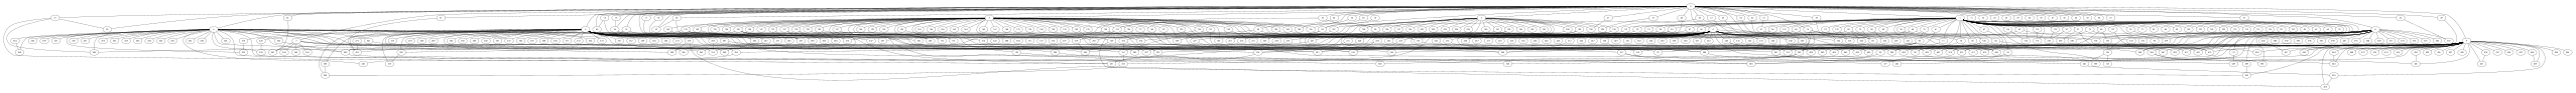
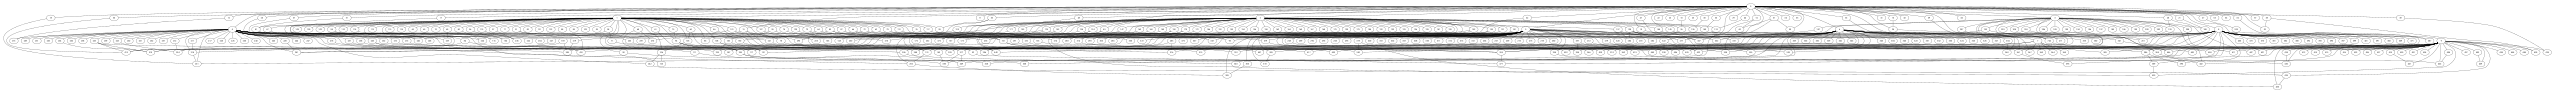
  graph {
    fontname="Roboto Condensed"
    node [fontname="Roboto Condensed"]
    edge [fontname="Roboto Condensed"]
    0
    1
    2
    3
    4
    5
    6
    7
    8
    9
    10
    11
    12
    14
    15
    16
    17
    18
    19
    20
    21
    22
    23
    24
    25
    26
    27
    28
    29
    30
    31
    32
    33
    34
    35
    36
    37
    38
    39
    40
    41
    42
    43
    44
    45
    46
    47
    48
    49
    50
    51
    52
    53
    54
    55
    56
    57
    361
    277
    58
    59
    60
    61
    62
    63
    64
    65
    66
    67
    68
    69
    70
    71
    72
    73
    74
    75
    76
    77
    78
    79
    80
    81
    82
    83
    84
    85
    86
    87
    88
    89
    90
    91
    92
    93
    94
    95
    96
    97
    98
    99
    100
    101
    102
    103
    104
    105
    106
    107
    108
    109
    110
    111
    112
    113
    114
    115
    116
    117
    118
    119
    120
    121
    122
    123
    128
    130
    131
    132
    133
    134
    129
    136
    137
    138
    139
    140
    141
    142
    143
    144
    145
    146
    147
    148
    149
    150
    151
    152
    153
    154
    155
    156
    157
    158
    159
    160
    161
    162
    163
    164
    165
    166
    167
    168
    169
    170
    135
    172
    173
    174
    175
    176
    177
    178
    179
    180
    181
    182
    183
    184
    171
    124
    125
    126
    239
    185
    186
    187
    188
    189
    190
    191
    192
    193
    194
    195
    196
    197
    198
    199
    200
    201
    202
    203
    204
    205
    206
    207
    208
    209
    210
    432
    256
    258
    259
    260
    261
    262
    257
    264
    263
    211
    212
    213
    214
    215
    216
    217
    218
    219
    220
    221
    222
    223
    224
    225
    226
    227
    228
    229
    230
    231
    232
    233
    234
    235
    236
    237
    238
    240
    241
    242
    243
    244
    245
    246
    247
    248
    249
    250
    251
    252
    253
    254
    255
    265
    266
    267
    268
    269
    270
    271
    272
    273
    274
    275
    276
    278
    279
    280
    281
    282
    283
    284
    285
    286
    287
    288
    289
    290
    291
    292
    293
    294
    295
    297
    298
    299
    300
    301
    302
    303
    304
    305
    306
    307
    308
    309
    310
    311
    312
    313
    314
    315
    316
    317
    318
    319
    320
    321
    322
    422
    323
    324
    325
    326
    327
    328
    329
    330
    331
    332
    333
    334
    335
    336
    337
    338
    339
    340
    341
    342
    343
    n345 [label=744]
    345
    346
    347
    348
    349
    350
    351
    352
    353
    354
    355
    356
    357
    358
    359
    360
    362
    363
    364
    365
    366
    367
    383
    384
    386
    387
    388
    389
    390
    385
    392
    393
    394
    395
    396
    397
    398
    399
    400
    401
    402
    391
    368
    369
    370
    371
    372
    373
    374
    375
    376
    377
    378
    379
    380
    381
    382
    403
    404
    405
    406
    407
    408
    409
    410
    411
    412
    413
    414
    415
    416
    417
    418
    419
    420
    421
    423
    424
    425
    426
    427
    428
    429
    430
    431
    433
    434
    435
    436
    437
    438
    439
    440
    441
    442
    443
    444
    445
    446
    447
    448
    449
    296
    0 -- 1
    0 -- 2
    0 -- 3
    0 -- 4
    0 -- 5
    0 -- 6
    0 -- 7
    0 -- 8
    0 -- 9
    0 -- 10
    0 -- 11
    0 -- 12
    0 -- 14
    0 -- 15
+   0 -- 16
    0 -- 17
    0 -- 18
    0 -- 19
    0 -- 20
    0 -- 21
    0 -- 22
    0 -- 23
    0 -- 24
    0 -- 25
    0 -- 26
    0 -- 27
    0 -- 28
    0 -- 29
    0 -- 30
    0 -- 31
    0 -- 32
    0 -- 33
    0 -- 34
    0 -- 35
    0 -- 36
    0 -- 37
    0 -- 38
    0 -- 39
    0 -- 40
    0 -- 41
    0 -- 42
    0 -- 43
    0 -- 44
    0 -- 45
    0 -- 46
    0 -- 47
    0 -- 48
    0 -- 49
    0 -- 50
    0 -- 51
    0 -- 52
    0 -- 53
    0 -- 54
    0 -- 55
    0 -- 56
    0 -- 57
    0 -- 361
    0 -- 277
    1 -- 58
    1 -- 59
    1 -- 60
    1 -- 61
    1 -- 62
    1 -- 63
    1 -- 64
    1 -- 65
    1 -- 66
    1 -- 67
    1 -- 68
    1 -- 69
    1 -- 70
    1 -- 71
    1 -- 72
    1 -- 73
    1 -- 74
    1 -- 75
    1 -- 76
    1 -- 77
    1 -- 78
    1 -- 79
    1 -- 80
    1 -- 81
    1 -- 82
    1 -- 83
    1 -- 84
    1 -- 85
    1 -- 86
    1 -- 87
    1 -- 88
    1 -- 89
    1 -- 90
    1 -- 91
    1 -- 92
    1 -- 93
    1 -- 94
    1 -- 95
    1 -- 96
    1 -- 97
    1 -- 98
    1 -- 99
    1 -- 100
    1 -- 101
    1 -- 102
    1 -- 103
    1 -- 104
    1 -- 105
    1 -- 106
    1 -- 107
    1 -- 108
    1 -- 109
    1 -- 110
    1 -- 111
    1 -- 112
    1 -- 113
    1 -- 114
    1 -- 115
    1 -- 116
    1 -- 117
    1 -- 118
    1 -- 119
    1 -- 120
    1 -- 121
    1 -- 122
    1 -- 123
    2 -- 128
    2 -- 130
    2 -- 131
    2 -- 132
    2 -- 133
    2 -- 134
    2 -- 129
    2 -- 136
    2 -- 137
    2 -- 138
    2 -- 139
    2 -- 140
    2 -- 141
    2 -- 142
    2 -- 143
    2 -- 144
    2 -- 145
    2 -- 146
    2 -- 147
    2 -- 148
    2 -- 149
    2 -- 150
    2 -- 151
    2 -- 152
    2 -- 153
    2 -- 154
    2 -- 155
    2 -- 156
    2 -- 157
    2 -- 158
    2 -- 159
    2 -- 160
    2 -- 161
    2 -- 162
    2 -- 163
    2 -- 164
    2 -- 165
    2 -- 166
    2 -- 167
    2 -- 168
    2 -- 169
    2 -- 170
    2 -- 135
    2 -- 172
    2 -- 173
    2 -- 174
    2 -- 175
    2 -- 176
    2 -- 177
    2 -- 178
    2 -- 179
    2 -- 180
    2 -- 181
    2 -- 182
    2 -- 183
    2 -- 184
    2 -- 171
    2 -- 124
    2 -- 125
    2 -- 126
    2 -- 239
    3 -- 185
    3 -- 186
    3 -- 187
    3 -- 188
    3 -- 189
    3 -- 190
    3 -- 191
    3 -- 192
    3 -- 193
    3 -- 194
    3 -- 195
    3 -- 196
    3 -- 197
    3 -- 198
    3 -- 199
    3 -- 200
    3 -- 201
    3 -- 202
    3 -- 203
    3 -- 204
-   3 -- 205
    3 -- 206
    3 -- 207
    3 -- 208
    3 -- 209
    3 -- 210
    3 -- 432
    4 -- 239
    4 -- 256
    4 -- 258
    4 -- 259
    4 -- 260
    4 -- 261
    4 -- 262
    4 -- 257
    4 -- 264
    4 -- 263
    4 -- 211
    4 -- 212
    4 -- 213
    4 -- 214
    4 -- 215
    4 -- 216
    4 -- 217
    4 -- 218
    4 -- 219
    4 -- 220
    4 -- 221
    4 -- 222
    4 -- 223
    4 -- 224
    4 -- 225
    4 -- 226
    4 -- 227
    4 -- 228
    4 -- 229
    4 -- 230
    4 -- 231
    4 -- 232
    4 -- 233
    4 -- 234
    4 -- 235
    4 -- 236
    4 -- 237
    4 -- 238
    4 -- 240
    4 -- 241
    4 -- 242
    4 -- 243
    4 -- 244
    4 -- 245
    4 -- 246
    4 -- 247
    4 -- 248
    4 -- 249
    4 -- 250
    4 -- 251
    4 -- 252
    4 -- 253
    4 -- 254
    4 -- 255
    5 -- 277
    5 -- 265
    5 -- 266
    5 -- 267
    5 -- 268
    5 -- 269
    5 -- 270
    5 -- 271
    5 -- 272
    5 -- 273
    5 -- 274
    5 -- 275
    5 -- 276
    5 -- 278
    5 -- 279
    5 -- 280
    5 -- 281
    5 -- 282
    5 -- 283
    5 -- 284
    5 -- 285
    5 -- 286
    5 -- 287
    5 -- 288
    5 -- 289
    5 -- 290
    5 -- 291
    5 -- 292
    5 -- 293
    5 -- 294
    5 -- 295
    5 -- 297
    5 -- 298
    5 -- 299
    5 -- 300
    5 -- 301
    5 -- 302
    5 -- 303
    5 -- 304
    5 -- 305
    5 -- 306
    5 -- 307
    5 -- 308
    5 -- 309
    5 -- 310
    5 -- 311
    5 -- 312
    5 -- 313
    5 -- 314
    5 -- 315
    5 -- 316
    5 -- 317
    5 -- 318
    5 -- 319
    5 -- 320
    5 -- 321
    5 -- 322
    5 -- 422
    6 -- 361
    6 -- 323
    6 -- 324
    6 -- 325
    6 -- 326
    6 -- 327
    6 -- 328
    6 -- 329
    6 -- 330
    6 -- 331
    6 -- 332
    6 -- 333
    6 -- 334
    6 -- 335
    6 -- 336
    6 -- 337
    6 -- 338
    6 -- 339
    6 -- 340
    6 -- 341
    6 -- 342
    6 -- 343
    6 -- n345
    6 -- 345
    6 -- 346
    6 -- 347
    6 -- 348
    6 -- 349
    6 -- 350
    6 -- 351
    6 -- 352
    6 -- 353
    6 -- 354
    6 -- 355
    6 -- 356
    6 -- 357
    6 -- 358
    6 -- 359
    6 -- 360
    7 -- 362
    7 -- 363
    7 -- 364
    7 -- 365
    7 -- 366
    7 -- 367
    7 -- 383
    8 -- 93
    8 -- 383
    8 -- 384
    8 -- 386
    8 -- 387
    8 -- 388
    8 -- 389
    8 -- 390
    8 -- 385
    8 -- 392
    8 -- 393
    8 -- 394
    8 -- 395
    8 -- 396
    8 -- 397
    8 -- 398
    8 -- 399
    8 -- 400
    8 -- 401
    8 -- 402
    8 -- 391
    8 -- 368
    8 -- 369
    8 -- 370
    8 -- 371
    8 -- 372
    8 -- 373
    8 -- 374
    8 -- 375
    8 -- 376
    8 -- 377
    8 -- 378
    8 -- 379
    8 -- 380
    8 -- 381
    8 -- 382
    9 -- 432
    9 -- 422
    9 -- 403
    9 -- 404
    9 -- 405
    9 -- 406
    9 -- 407
    9 -- 408
    9 -- 409
    9 -- 410
    9 -- 411
    9 -- 412
    9 -- 413
    9 -- 414
    9 -- 415
    9 -- 416
    9 -- 417
    9 -- 418
    9 -- 419
    9 -- 420
    9 -- 421
    9 -- 423
    9 -- 424
    9 -- 425
    9 -- 426
    9 -- 427
    9 -- 428
    9 -- 429
    9 -- 430
    9 -- 431
    9 -- 433
    9 -- 434
    9 -- 435
    9 -- 436
    9 -- 437
    9 -- 438
    9 -- 439
    9 -- 440
    9 -- 441
    9 -- 442
    9 -- 443
    9 -- 444
    9 -- 445
    9 -- 446
    9 -- 447
    9 -- 448
    9 -- 449
    10 -- 26
    12 -- 215
    14 -- 40
    14 -- 337
    15 -- 78
    15 -- 85
    15 -- 359
    15 -- 296
    16 -- 24
    17 -- 276
    18 -- 231
    19 -- 281
    19 -- 331
    20 -- 246
    21 -- 188
    24 -- 201
    24 -- 304
    26 -- 282
    27 -- 205
    28 -- 193
    28 -- 447
    30 -- 126
    31 -- 50
    31 -- 231
    31 -- 358
    32 -- 387
    33 -- 367
    36 -- 140
    37 -- 410
    38 -- 52
    38 -- 409
    39 -- n345
    42 -- 161
    44 -- 174
    45 -- 288
    45 -- 376
    47 -- 422
    48 -- 250
    49 -- 428
    51 -- 81
    55 -- 99
    55 -- 350
    56 -- 413
    361 -- 395
    58 -- 71
    58 -- 222
    60 -- 105
    60 -- 151
    61 -- 299
    62 -- 148
    62 -- 370
    64 -- 108
    64 -- 274
    66 -- 135
    67 -- 413
    68 -- 276
    68 -- 299
    69 -- 229
    71 -- 209
    72 -- 290
    72 -- 372
    73 -- 161
    74 -- 270
    75 -- 94
    76 -- 379
    78 -- 394
    79 -- 357
    80 -- 224
    81 -- 248
    83 -- 161
    83 -- 264
    83 -- 330
    84 -- 334
    84 -- 410
    86 -- 180
    87 -- 210
    90 -- 385
    91 -- 290
    91 -- 410
    92 -- 377
    94 -- 171
    94 -- 192
    94 -- 299
    95 -- 166
    95 -- 183
    96 -- 104
    97 -- 236
    98 -- 169
    101 -- 263
    101 -- 291
    105 -- 106
    106 -- 123
    106 -- 242
    107 -- 420
    108 -- 151
    108 -- 359
    111 -- 449
    112 -- 347
    114 -- 116
    117 -- n345
    119 -- 236
    120 -- 376
    128 -- 221
    131 -- 406
    134 -- 176
    138 -- 284
    138 -- 332
    138 -- 337
    138 -- 442
    142 -- 191
    143 -- 385
    144 -- 378
    145 -- 380
    147 -- 173
    149 -- 255
    150 -- 241
    150 -- 314
    155 -- 274
    155 -- 425
    157 -- 284
    157 -- 337
    159 -- 225
    160 -- 316
    161 -- 315
    161 -- 446
    163 -- 440
    169 -- 214
    169 -- 349
    170 -- 298
    170 -- 303
    135 -- 419
    172 -- 286
    174 -- 322
    177 -- 241
    178 -- 256
    178 -- 219
    178 -- 355
    180 -- 317
    181 -- 405
    182 -- 255
    182 -- 268
    183 -- 191
    183 -- 225
    124 -- 137
    124 -- 376
    125 -- 227
    187 -- 235
    191 -- 256
    193 -- 201
    195 -- 250
    195 -- 446
    198 -- 252
    198 -- 384
    207 -- 271
    208 -- 411
    210 -- 362
    256 -- 309
    263 -- 361
    211 -- 214
    212 -- 334
    213 -- 384
    214 -- 231
    216 -- 433
    218 -- 349
    219 -- 349
    221 -- 402
    223 -- 334
    227 -- 310
    228 -- 241
    232 -- 417
    233 -- 306
    233 -- 310
    233 -- 413
    234 -- 310
    237 -- 287
    238 -- 348
    242 -- 429
    245 -- 407
    245 -- 440
    252 -- 374
    268 -- 367
    272 -- 422
    279 -- 335
    281 -- 283
    283 -- 318
    285 -- 316
    285 -- 296
    291 -- 366
    294 -- 436
    297 -- 394
    297 -- 443
    299 -- 328
    299 -- 338
    305 -- 309
    306 -- 340
    314 -- 445
    317 -- 385
    317 -- 449
    319 -- 350
    319 -- 435
    320 -- 353
    322 -- 358
    322 -- 398
    323 -- 359
    341 -- 408
    n345 -- 386
    354 -- 360
    359 -- 377
    384 -- 432
    386 -- 389
    386 -- 390
    389 -- 425
    400 -- 421
    379 -- 398
    403 -- 439
    404 -- 443
    418 -- 441
    424 -- 436
    429 -- 435
  }
